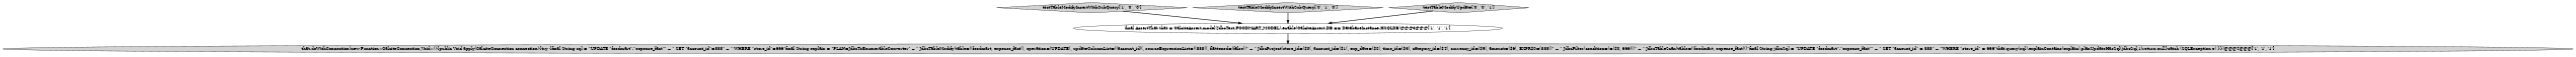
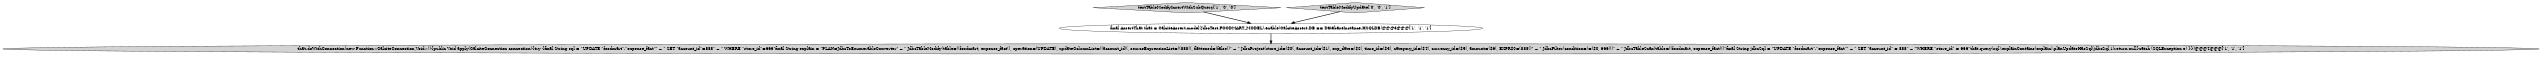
  digraph {
    node [fillcolor=lightgray shape=diamond style=filled]
    edge [style=bold]
    n1 [label="testTableModifyInsertWithSubQuery['1', '0', '0']"]
    n2 [fillcolor=white label="final AssertThat that = CalciteAssert.model(JdbcTest.FOODMART_MODEL).enable(CalciteAssert.DB == DatabaseInstance.HSQLDB)@@@3@@@['1', '1', '1']" shape=ellipse]
    n3 [label="that.doWithConnection(new Function<CalciteConnection,Void>(){public Void apply(CalciteConnection connection){try {final String sql = \"UPDATE \"foodmart\".\"expense_fact\"\" + \" SET \"account_id\"=888\" + \" WHERE \"store_id\"=666\"final String explain = \"PLAN=JdbcToEnumerableConverter\" + \" JdbcTableModify(table=((foodmart, expense_fact((, operation=(UPDATE(, updateColumnList=((account_id((, sourceExpressionList=((888((, flattened=(false()\" + \" JdbcProject(store_id=($0(, account_id=($1(, exp_date=($2(, time_id=($3(, category_id=($4(, currency_id=($5(, amount=($6(, EXPR$0=(888()\" + \" JdbcFilter(condition=(=($0, 666)()\" + \" JdbcTableScan(table=((foodmart, expense_fact(()\"final String jdbcSql = \"UPDATE \"foodmart\".\"expense_fact\"\" + \" SET \"account_id\" = 888\" + \"WHERE \"store_id\" = 666\"that.query(sql).explainContains(explain).planUpdateHasSql(jdbcSql,1)return null}catch (SQLException e) }})@@@4@@@['1', '1', '1']" shape=ellipse]
-   n4 [label="testTableModifyInsertWithSubQuery['0', '1', '0']"]
    n5 [label="testTableModifyUpdate['0', '0', '1']"]
    n1 -> n2
    n2 -> n3
-   n4 -> n2
    n5 -> n2
  }
